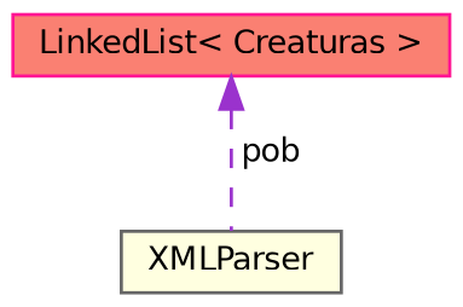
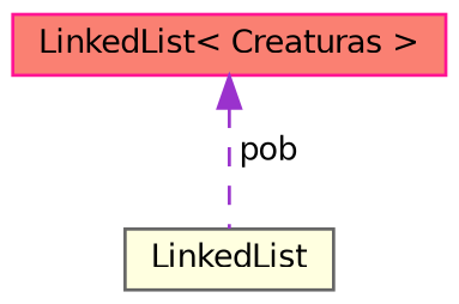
  digraph {
    node [fontname=Helvetica fontsize=10 shape=record style=filled]
-   n1 [color=gray40 fillcolor=lightyellow fontcolor=black height=0.2 label=XMLParser width=0.4]
+   n1 [color=gray40 fillcolor=lightyellow fontcolor=black height=0.2 label=LinkedList width=0.4]
    n2 [color=deeppink fillcolor=salmon height=0.2 label="LinkedList\< Creaturas \>" width=0.4]
    n2 -> n1 [color=darkorchid3 dir=back fontname=Helvetica fontsize=10 label=" pob" labelfontname=Helvetica labelfontsize=10 style=dashed]
  }
